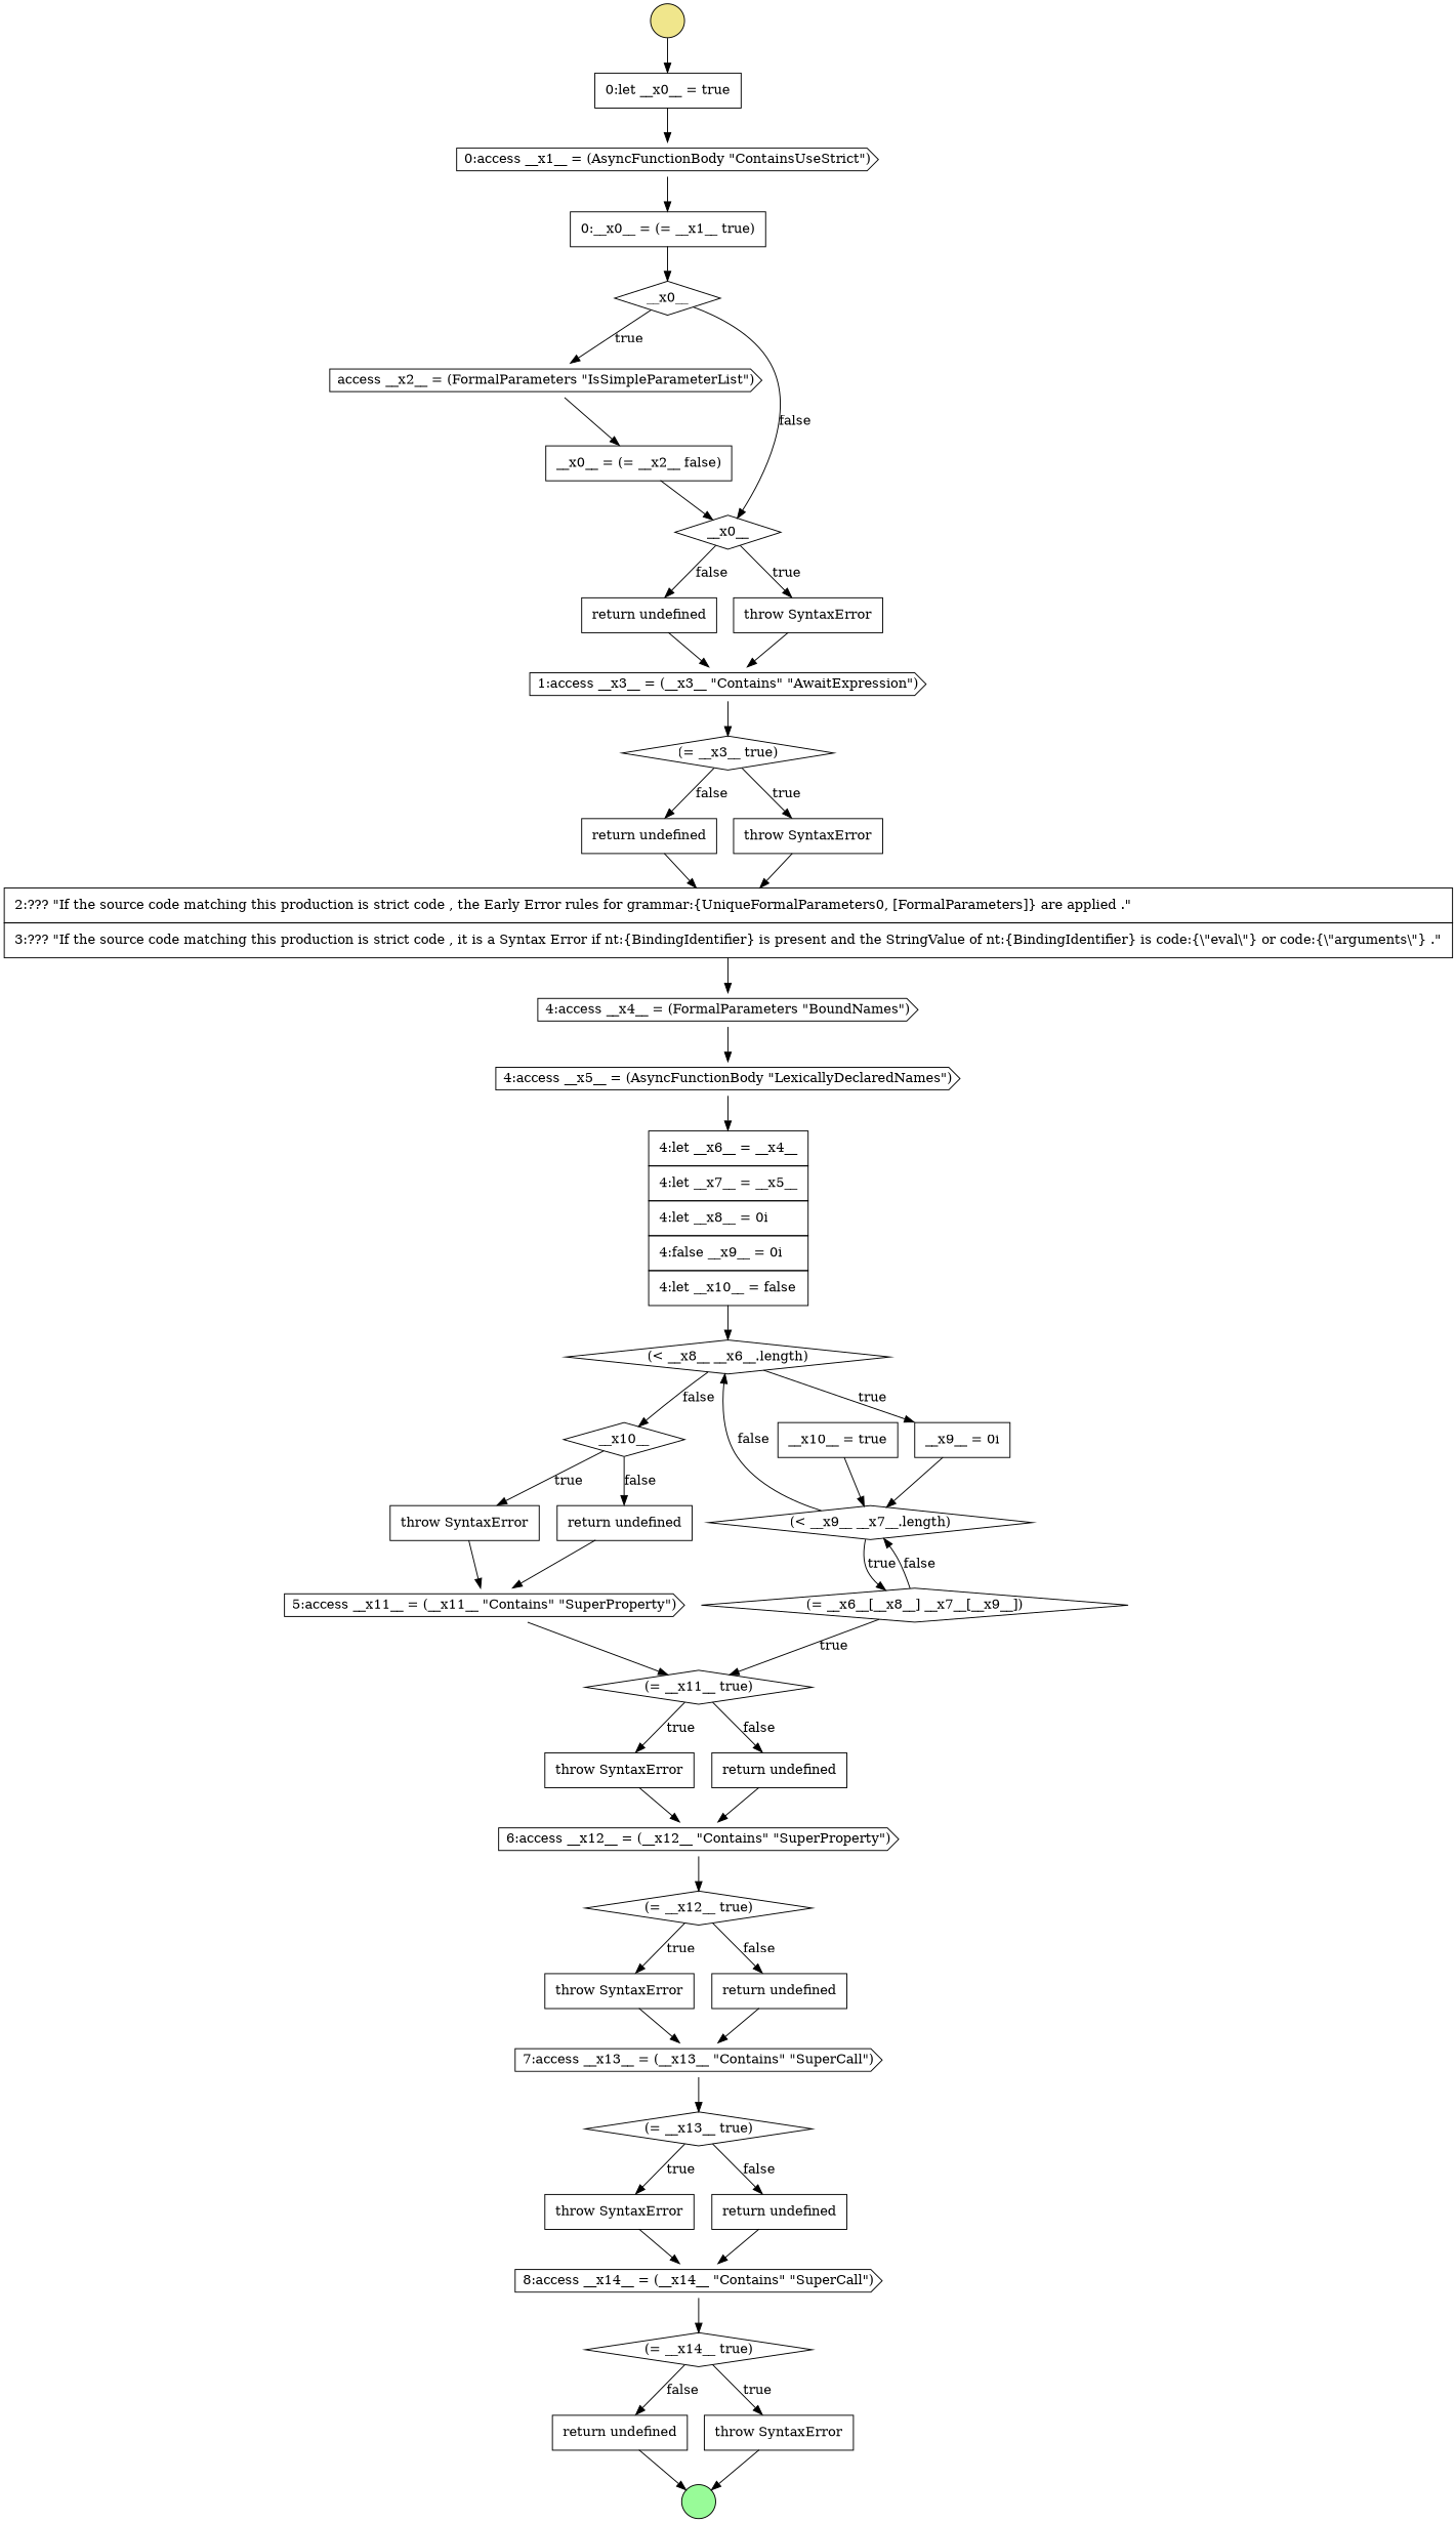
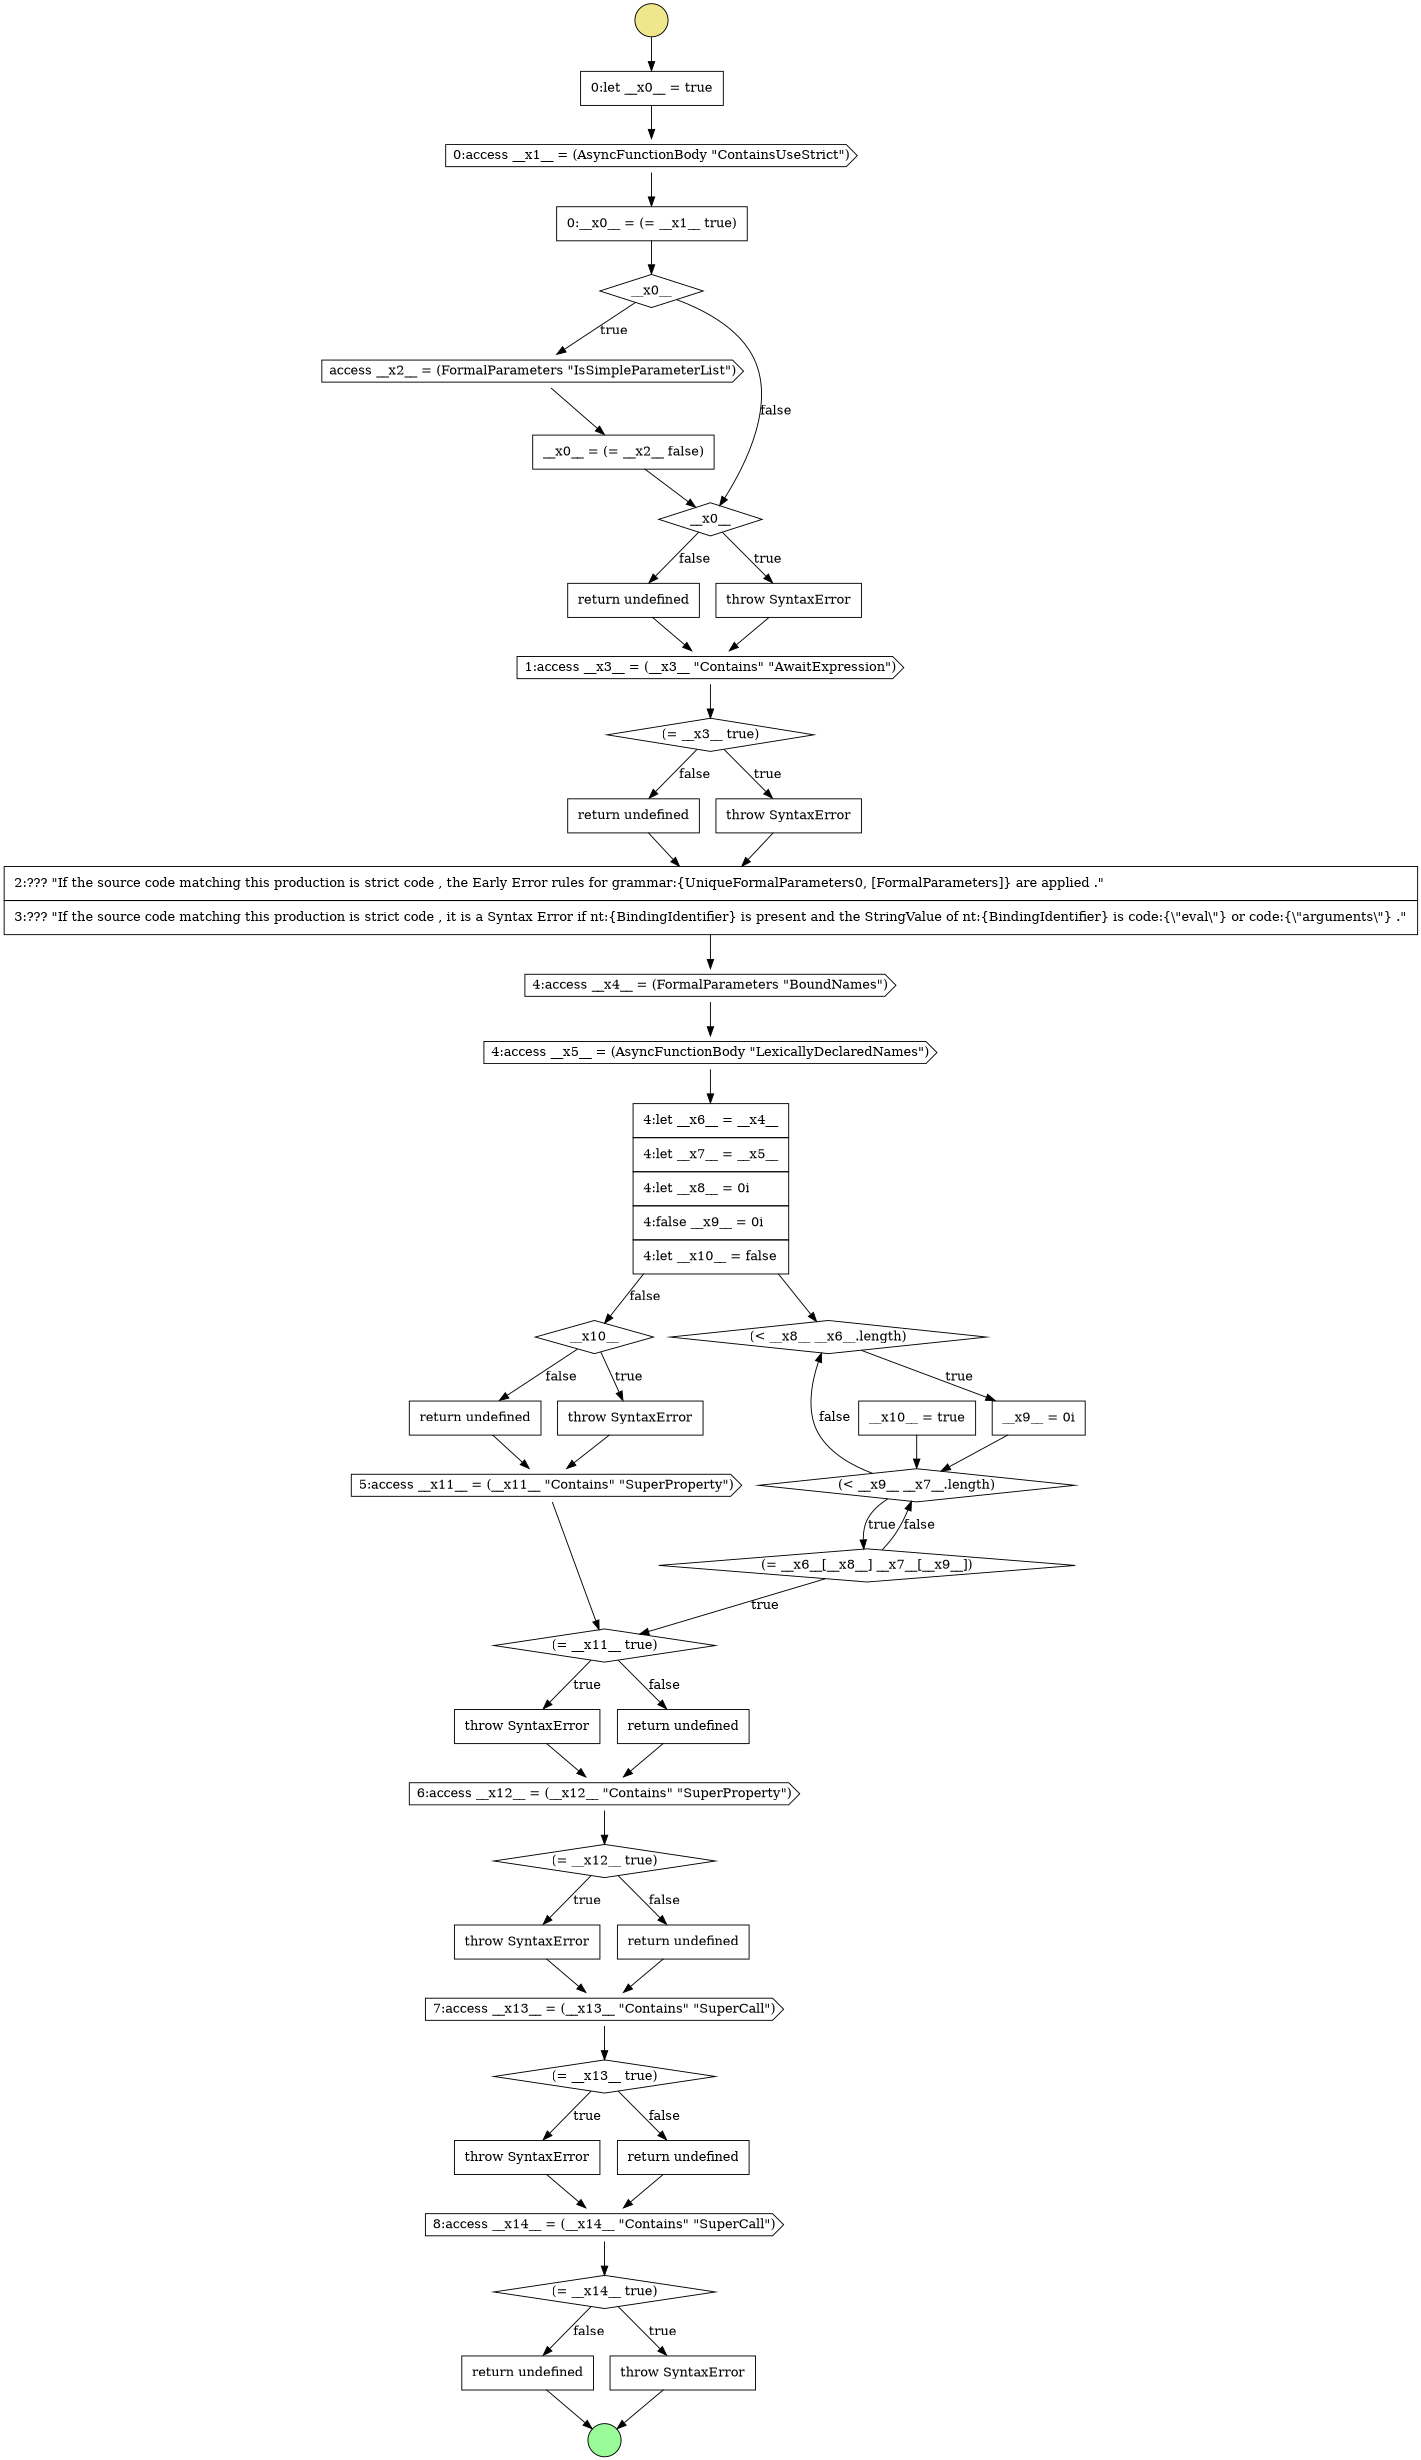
  digraph {
    node [color=black fillcolor=white shape=none style=filled]
    edge [color=black]
    n1 [label=<<font color="black">     <table border="0" cellborder="1" cellspacing="0" cellpadding="10">       <tr><td align="left">0:__x0__ = (= __x1__ true)</td></tr>     </table>   </font>> margin=0]
    n2 [label=<<font color="black">__x0__</font>> shape=diamond]
    n3 [label=<<font color="black">access __x2__ = (FormalParameters &quot;IsSimpleParameterList&quot;)</font>> shape=cds]
    n4 [label=<<font color="black">__x0__</font>> shape=diamond]
    n5 [label=<<font color="black">8:access __x14__ = (__x14__ &quot;Contains&quot; &quot;SuperCall&quot;)</font>> shape=cds]
    n6 [label=<<font color="black">(= __x14__ true)</font>> shape=diamond]
    n7 [label=<<font color="black">     <table border="0" cellborder="1" cellspacing="0" cellpadding="10">       <tr><td align="left">return undefined</td></tr>     </table>   </font>> margin=0]
    n8 [label=<<font color="black">     <table border="0" cellborder="1" cellspacing="0" cellpadding="10">       <tr><td align="left">throw SyntaxError</td></tr>     </table>   </font>> margin=0]
    n9 [label=<<font color="black">__x10__</font>> shape=diamond]
    n10 [label=<<font color="black">     <table border="0" cellborder="1" cellspacing="0" cellpadding="10">       <tr><td align="left">return undefined</td></tr>     </table>   </font>> margin=0]
    n11 [label=<<font color="black">     <table border="0" cellborder="1" cellspacing="0" cellpadding="10">       <tr><td align="left">throw SyntaxError</td></tr>     </table>   </font>> margin=0]
    n12 [label=<<font color="black">5:access __x11__ = (__x11__ &quot;Contains&quot; &quot;SuperProperty&quot;)</font>> shape=cds]
    n13 [label=<<font color="black">     <table border="0" cellborder="1" cellspacing="0" cellpadding="10">       <tr><td align="left">throw SyntaxError</td></tr>     </table>   </font>> margin=0]
    n14 [label=<<font color="black">6:access __x12__ = (__x12__ &quot;Contains&quot; &quot;SuperProperty&quot;)</font>> shape=cds]
    n15 [label=<<font color="black">(= __x12__ true)</font>> shape=diamond]
    n16 [label=<<font color="black">     <table border="0" cellborder="1" cellspacing="0" cellpadding="10">       <tr><td align="left">4:let __x6__ = __x4__</td></tr>       <tr><td align="left">4:let __x7__ = __x5__</td></tr>       <tr><td align="left">4:let __x8__ = 0i</td></tr>       <tr><td align="left">4:false __x9__ = 0i</td></tr>       <tr><td align="left">4:let __x10__ = false</td></tr>     </table>   </font>> margin=0]
    n17 [label=<<font color="black">(&lt; __x8__ __x6__.length)</font>> shape=diamond]
    n18 [label=<<font color="black">     <table border="0" cellborder="1" cellspacing="0" cellpadding="10">       <tr><td align="left">__x9__ = 0i</td></tr>     </table>   </font>> margin=0]
    n19 [fillcolor=palegreen label=" " shape=circle]
    n20 [label=<<font color="black">     <table border="0" cellborder="1" cellspacing="0" cellpadding="10">       <tr><td align="left">__x0__ = (= __x2__ false)</td></tr>     </table>   </font>> margin=0]
    n21 [label=<<font color="black">     <table border="0" cellborder="1" cellspacing="0" cellpadding="10">       <tr><td align="left">0:let __x0__ = true</td></tr>     </table>   </font>> margin=0]
    n22 [label=<<font color="black">0:access __x1__ = (AsyncFunctionBody &quot;ContainsUseStrict&quot;)</font>> shape=cds]
    n23 [label=<<font color="black">(= __x11__ true)</font>> shape=diamond]
    n24 [label=<<font color="black">     <table border="0" cellborder="1" cellspacing="0" cellpadding="10">       <tr><td align="left">return undefined</td></tr>     </table>   </font>> margin=0]
    n25 [label=<<font color="black">     <table border="0" cellborder="1" cellspacing="0" cellpadding="10">       <tr><td align="left">throw SyntaxError</td></tr>     </table>   </font>> margin=0]
    n26 [label=<<font color="black">(&lt; __x9__ __x7__.length)</font>> shape=diamond]
    n27 [label=<<font color="black">4:access __x5__ = (AsyncFunctionBody &quot;LexicallyDeclaredNames&quot;)</font>> shape=cds]
    n28 [label=<<font color="black">     <table border="0" cellborder="1" cellspacing="0" cellpadding="10">       <tr><td align="left">throw SyntaxError</td></tr>     </table>   </font>> margin=0]
    n29 [label=<<font color="black">7:access __x13__ = (__x13__ &quot;Contains&quot; &quot;SuperCall&quot;)</font>> shape=cds]
    n30 [label=<<font color="black">(= __x13__ true)</font>> shape=diamond]
    n31 [label=<<font color="black">     <table border="0" cellborder="1" cellspacing="0" cellpadding="10">       <tr><td align="left">return undefined</td></tr>     </table>   </font>> margin=0]
    n32 [label=<<font color="black">     <table border="0" cellborder="1" cellspacing="0" cellpadding="10">       <tr><td align="left">2:??? &quot;If the source code matching this production is strict code , the Early Error rules for grammar:{UniqueFormalParameters0, [FormalParameters]} are applied .&quot;</td></tr>       <tr><td align="left">3:??? &quot;If the source code matching this production is strict code , it is a Syntax Error if nt:{BindingIdentifier} is present and the StringValue of nt:{BindingIdentifier} is code:{\&quot;eval\&quot;} or code:{\&quot;arguments\&quot;} .&quot;</td></tr>     </table>   </font>> margin=0]
    n33 [label=<<font color="black">4:access __x4__ = (FormalParameters &quot;BoundNames&quot;)</font>> shape=cds]
    n34 [label=<<font color="black">     <table border="0" cellborder="1" cellspacing="0" cellpadding="10">       <tr><td align="left">return undefined</td></tr>     </table>   </font>> margin=0]
    n35 [label=<<font color="black">     <table border="0" cellborder="1" cellspacing="0" cellpadding="10">       <tr><td align="left">throw SyntaxError</td></tr>     </table>   </font>> margin=0]
    n36 [label=<<font color="black">     <table border="0" cellborder="1" cellspacing="0" cellpadding="10">       <tr><td align="left">return undefined</td></tr>     </table>   </font>> margin=0]
    n37 [fillcolor=khaki label=" " shape=circle]
    n38 [label=<<font color="black">1:access __x3__ = (__x3__ &quot;Contains&quot; &quot;AwaitExpression&quot;)</font>> shape=cds]
    n39 [label=<<font color="black">(= __x3__ true)</font>> shape=diamond]
    n40 [label=<<font color="black">     <table border="0" cellborder="1" cellspacing="0" cellpadding="10">       <tr><td align="left">throw SyntaxError</td></tr>     </table>   </font>> margin=0]
    n41 [label=<<font color="black">     <table border="0" cellborder="1" cellspacing="0" cellpadding="10">       <tr><td align="left">__x10__ = true</td></tr>     </table>   </font>> margin=0]
    n42 [label=<<font color="black">(= __x6__[__x8__] __x7__[__x9__])</font>> shape=diamond]
    n43 [label=<<font color="black">     <table border="0" cellborder="1" cellspacing="0" cellpadding="10">       <tr><td align="left">return undefined</td></tr>     </table>   </font>> margin=0]
    n1 -> n2
    n2 -> n3 [label=<<font color="black">true</font>>]
    n2 -> n4 [label=<<font color="black">false</font>>]
    n3 -> n20
    n4 -> n34 [label=<<font color="black">false</font>>]
    n4 -> n35 [label=<<font color="black">true</font>>]
    n5 -> n6
    n6 -> n7 [label=<<font color="black">false</font>>]
    n6 -> n8 [label=<<font color="black">true</font>>]
    n7 -> n19
    n8 -> n19
    n9 -> n10 [label=<<font color="black">false</font>>]
    n9 -> n11 [label=<<font color="black">true</font>>]
    n10 -> n12
    n11 -> n12
    n12 -> n23
    n13 -> n14
    n14 -> n15
    n15 -> n28 [label=<<font color="black">true</font>>]
    n15 -> n43 [label=<<font color="black">false</font>>]
    n16 -> n17
-   n17 -> n9 [label=<<font color="black">false</font>>]
+   n16 -> n9 [label=<<font color="black">false</font>>]
    n17 -> n18 [label=<<font color="black">true</font>>]
    n18 -> n26
    n20 -> n4
    n21 -> n22
    n22 -> n1
    n23 -> n13 [label=<<font color="black">true</font>>]
    n23 -> n24 [label=<<font color="black">false</font>>]
    n24 -> n14
    n25 -> n5
    n26 -> n17 [label=<<font color="black">false</font>>]
    n26 -> n42 [label=<<font color="black">true</font>>]
    n27 -> n16
    n28 -> n29
    n29 -> n30
    n30 -> n25 [label=<<font color="black">true</font>>]
    n30 -> n36 [label=<<font color="black">false</font>>]
    n31 -> n32
    n32 -> n33
    n33 -> n27
    n34 -> n38
    n35 -> n38
    n36 -> n5
    n37 -> n21
    n38 -> n39
    n39 -> n31 [label=<<font color="black">false</font>>]
    n39 -> n40 [label=<<font color="black">true</font>>]
    n40 -> n32
    n41 -> n26
    n42 -> n23 [label=<<font color="black">true</font>>]
    n42 -> n26 [label=<<font color="black">false</font>>]
    n43 -> n29
  }
